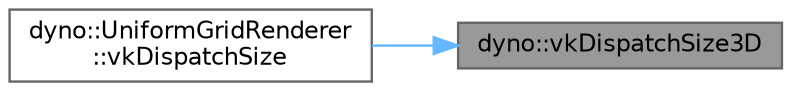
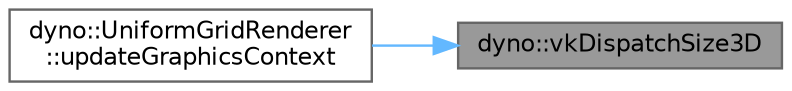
  digraph {
    rankdir=RL
    node [fontname=Helvetica fontsize=10 shape=box style=filled]
    n1 [color=gray40 fillcolor=grey60 fontcolor=black height=0.2 label="dyno::vkDispatchSize3D" width=0.4]
-   n2 [color=grey40 fillcolor=white height=0.2 label="dyno::UniformGridRenderer\l::vkDispatchSize" width=0.4]
+   n2 [color=grey40 fillcolor=white height=0.2 label="dyno::UniformGridRenderer\l::updateGraphicsContext" width=0.4]
    n1 -> n2 [color=steelblue1 dir=back fontname=Helvetica fontsize=10 labelfontname=Helvetica labelfontsize=10 style=solid]
  }
